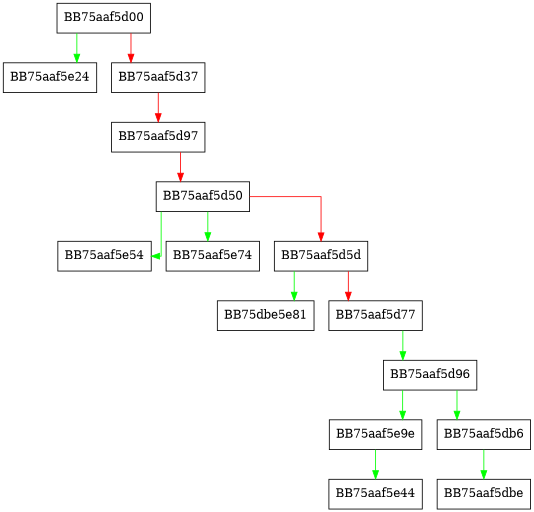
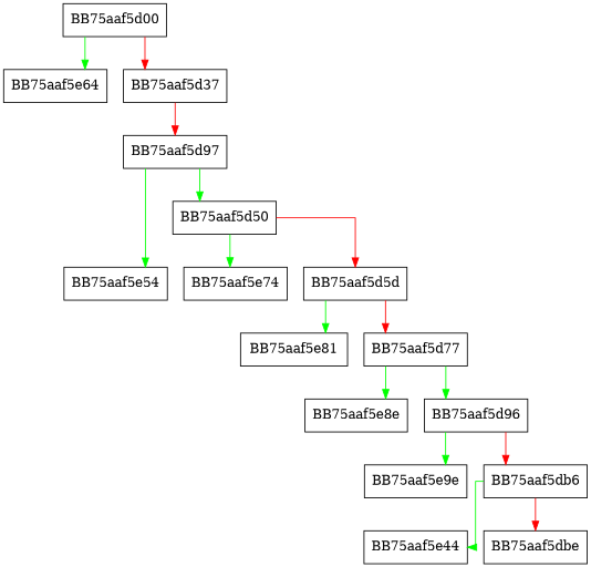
  digraph {
    splines=ortho
    node [shape=box]
    edge [color=green]
    BB75aaf5d00
-   BB75aaf5e64 [label=BB75aaf5e24]
+   BB75aaf5e64
    BB75aaf5d37
    n4 [label=BB75aaf5d97]
    BB75aaf5e54
    BB75aaf5d50
    BB75aaf5e74
    BB75aaf5d5d
-   BB75aaf5e81 [label=BB75dbe5e81]
+   BB75aaf5e81
    BB75aaf5d77
+   BB75aaf5e8e
    BB75aaf5d96
    BB75aaf5e9e
    BB75aaf5db6
    BB75aaf5e44
    BB75aaf5dbe
    BB75aaf5d00 -> BB75aaf5e64
    BB75aaf5d00 -> BB75aaf5d37 [color=red]
    BB75aaf5d37 -> n4 [color=red]
-   BB75aaf5d50 -> BB75aaf5e54
-   n4 -> BB75aaf5d50 [color=red]
+   n4 -> BB75aaf5e54
+   n4 -> BB75aaf5d50
    BB75aaf5d50 -> BB75aaf5e74
    BB75aaf5d50 -> BB75aaf5d5d [color=red]
    BB75aaf5d5d -> BB75aaf5e81
    BB75aaf5d5d -> BB75aaf5d77 [color=red]
+   BB75aaf5d77 -> BB75aaf5e8e
    BB75aaf5d77 -> BB75aaf5d96
    BB75aaf5d96 -> BB75aaf5e9e
-   BB75aaf5d96 -> BB75aaf5db6
-   BB75aaf5e9e -> BB75aaf5e44
-   BB75aaf5db6 -> BB75aaf5dbe
+   BB75aaf5d96 -> BB75aaf5db6 [color=red]
+   BB75aaf5db6 -> BB75aaf5e44
+   BB75aaf5db6 -> BB75aaf5dbe [color=red]
  }
